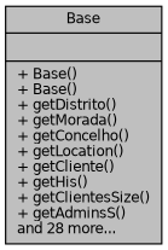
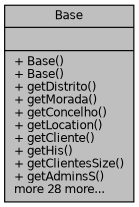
  digraph {
    fontname="DejaVu Sans"
-   n1 [color=black fillcolor=grey75 fontcolor=black fontname="DejaVu Sans" fontsize=10 height=0.2 label="{Base\n||+ Base()\l+ Base()\l+ getDistrito()\l+ getMorada()\l+ getConcelho()\l+ getLocation()\l+ getCliente()\l+ getHis()\l+ getClientesSize()\l+ getAdminsS()\land 28 more...\l}" shape=record style=filled width=0.4]
+   n1 [color=black fillcolor=grey75 fontcolor=black fontname="DejaVu Sans" fontsize=10 height=0.2 label="{Base\n||+ Base()\l+ Base()\l+ getDistrito()\l+ getMorada()\l+ getConcelho()\l+ getLocation()\l+ getCliente()\l+ getHis()\l+ getClientesSize()\l+ getAdminsS()\lmore 28 more...\l}" shape=record style=filled width=0.4]
  }
